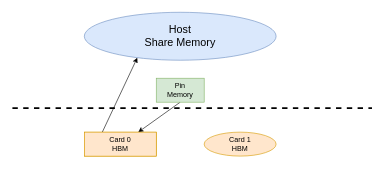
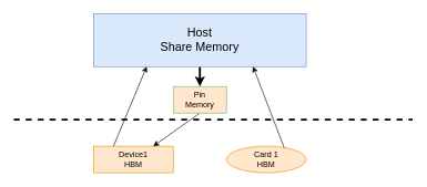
  <mxCell id="0" />
  <mxCell id="1" parent="0" />
- <mxCell id="3" value="&lt;font style=&quot;font-size: 18px;&quot;&gt;Host&lt;br&gt;Share Memory&lt;br&gt;&lt;/font&gt;" style="ellipse;whiteSpace=wrap;html=1;fillColor=#dae8fc;strokeColor=#6c8ebf;" vertex="1" parent="1"><mxGeometry x="140" y="20" width="320" height="80" as="geometry" /></mxCell>
+ <mxCell id="2" value="" style="edgeStyle=orthogonalEdgeStyle;rounded=0;orthogonalLoop=1;jettySize=auto;html=1;strokeWidth=3;fontSize=18;" edge="1" parent="1" source="3" target="11"><mxGeometry relative="1" as="geometry" /></mxCell>
+ <mxCell id="3" value="&lt;font style=&quot;font-size: 18px;&quot;&gt;Host&lt;br&gt;Share Memory&lt;br&gt;&lt;/font&gt;" style="rounded=0;whiteSpace=wrap;html=1;fillColor=#dae8fc;strokeColor=#6c8ebf;" vertex="1" parent="1"><mxGeometry x="140" y="20" width="320" height="80" as="geometry" /></mxCell>
  <mxCell id="4" value="Device1&lt;br&gt;HBM" style="rounded=0;whiteSpace=wrap;html=1;fillColor=#ffe6cc;strokeColor=#d79b00;" vertex="1" parent="1"><mxGeometry x="140" y="220" width="120" height="40" as="geometry" /></mxCell>
  <mxCell id="5" value="Card 1&lt;br&gt;HBM" style="ellipse;whiteSpace=wrap;html=1;fillColor=#ffe6cc;strokeColor=#d79b00;" vertex="1" parent="1"><mxGeometry x="340" y="220" width="120" height="40" as="geometry" /></mxCell>
  <mxCell id="6" value="" style="endArrow=classic;html=1;rounded=0;entryX=0.25;entryY=1;entryDx=0;entryDy=0;exitX=0.25;exitY=0;exitDx=0;exitDy=0;" edge="1" parent="1" source="4" target="3"><mxGeometry width="50" height="50" relative="1" as="geometry"><mxPoint x="220" y="270" as="sourcePoint" /><mxPoint x="270" y="220" as="targetPoint" /></mxGeometry></mxCell>
+ <mxCell id="7" value="" style="endArrow=classic;html=1;rounded=0;entryX=0.75;entryY=1;entryDx=0;entryDy=0;exitX=0.75;exitY=0;exitDx=0;exitDy=0;" edge="1" parent="1" source="5" target="3"><mxGeometry width="50" height="50" relative="1" as="geometry"><mxPoint x="180" y="230" as="sourcePoint" /><mxPoint x="230" y="150" as="targetPoint" /></mxGeometry></mxCell>
  <mxCell id="8" value="" style="endArrow=classic;html=1;rounded=0;entryX=0.75;entryY=0;entryDx=0;entryDy=0;exitX=0.5;exitY=1;exitDx=0;exitDy=0;" edge="1" parent="1" source="11" target="4"><mxGeometry width="50" height="50" relative="1" as="geometry"><mxPoint x="280" y="160" as="sourcePoint" /><mxPoint x="380" y="230" as="targetPoint" /></mxGeometry></mxCell>
  <mxCell id="9" value="" style="endArrow=none;dashed=1;html=1;rounded=0;fontSize=18;strokeWidth=3;" edge="1" parent="1"><mxGeometry width="50" height="50" relative="1" as="geometry"><mxPoint x="20" y="180" as="sourcePoint" /><mxPoint x="620" y="180" as="targetPoint" /></mxGeometry></mxCell>
- <mxCell id="10" value="Card 0&lt;br&gt;HBM" style="rounded=0;whiteSpace=wrap;html=1;fillColor=#ffe6cc;strokeColor=#d79b00;" vertex="1" parent="1"><mxGeometry x="140" y="220" width="120" height="40" as="geometry" /></mxCell>
- <mxCell id="11" value="Pin&lt;br&gt;Memory" style="rounded=0;whiteSpace=wrap;html=1;fillColor=#d5e8d4;strokeColor=#82b366;" vertex="1" parent="1"><mxGeometry x="260" y="130" width="80" height="40" as="geometry" /></mxCell>
+ <mxCell id="11" value="Pin&lt;br&gt;Memory" style="rounded=0;whiteSpace=wrap;html=1;fillColor=#ffe6cc;strokeColor=#82b366;" vertex="1" parent="1"><mxGeometry x="260" y="130" width="80" height="40" as="geometry" /></mxCell>
